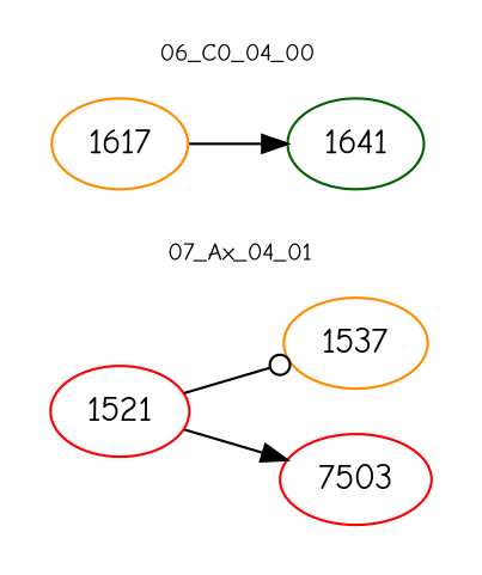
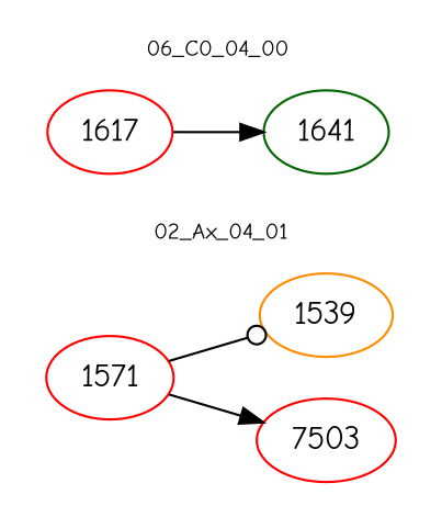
  digraph {
    fontname="Comic Neue"
    rankdir=LR
    node [color=red fontname="Comic Neue"]
    edge [arrowhead=normal color=black fontname="Comic Neue"]
-   n1 [label=1521]
+   n1 [label=1571]
    n2 [label=7503]
-   n3 [color=darkorange label=1537]
-   n4 [color=darkorange label=1617]
+   n3 [color=darkorange label=1539]
+   n4 [label=1617]
    n5 [color=darkgreen label=1641]
    subgraph cluster_1 {
      color=white
      fontsize=10
-     label="07_Ax_04_01"
+     label="02_Ax_04_01"
      n1
      n2
      n3
    }
    subgraph cluster_2 {
      color=white
      fontsize=10
      label="06_C0_04_00"
      n4
      n5
    }
    n1 -> n2
    n1 -> n3 [arrowhead=odot]
    n4 -> n5
  }
